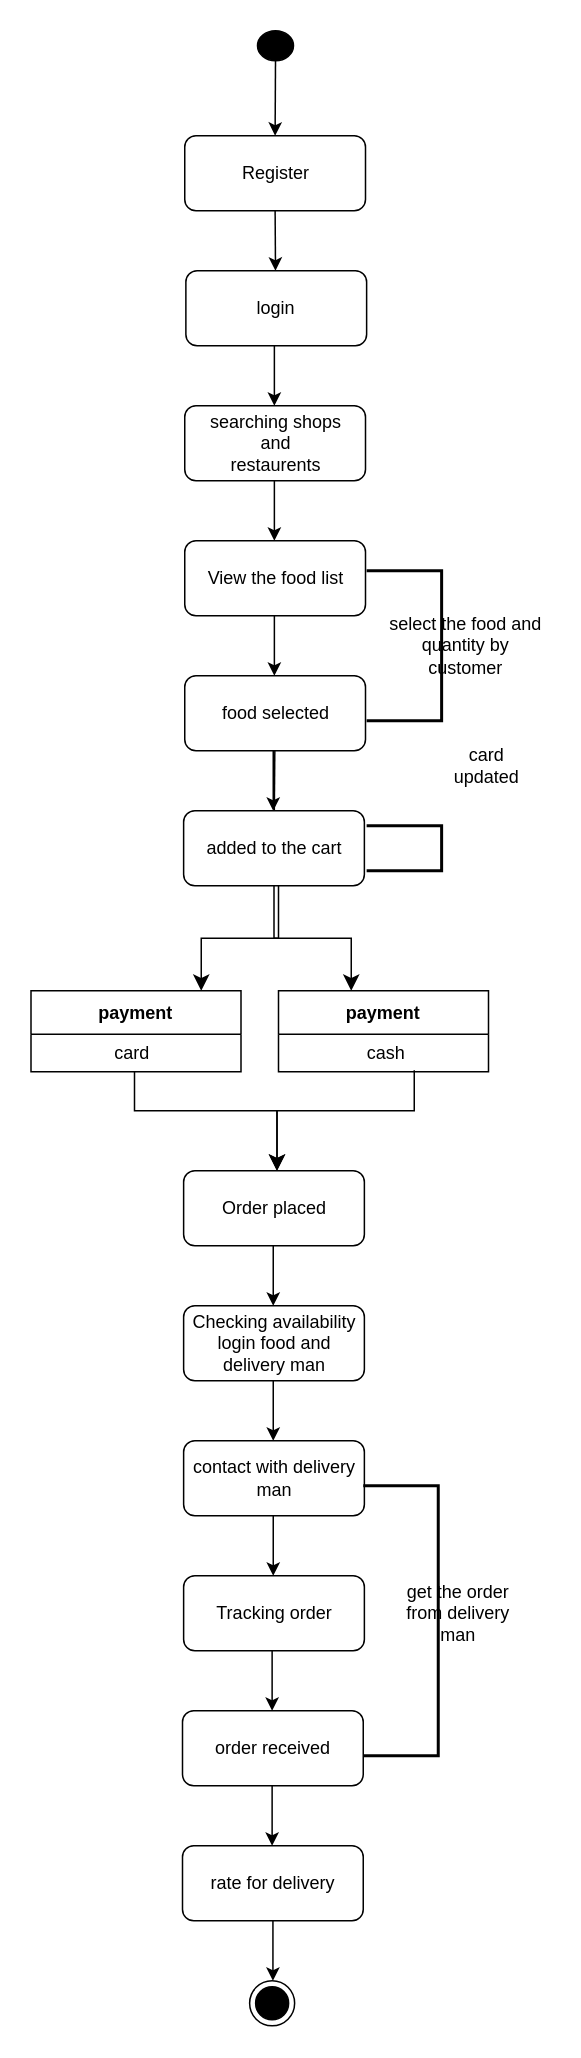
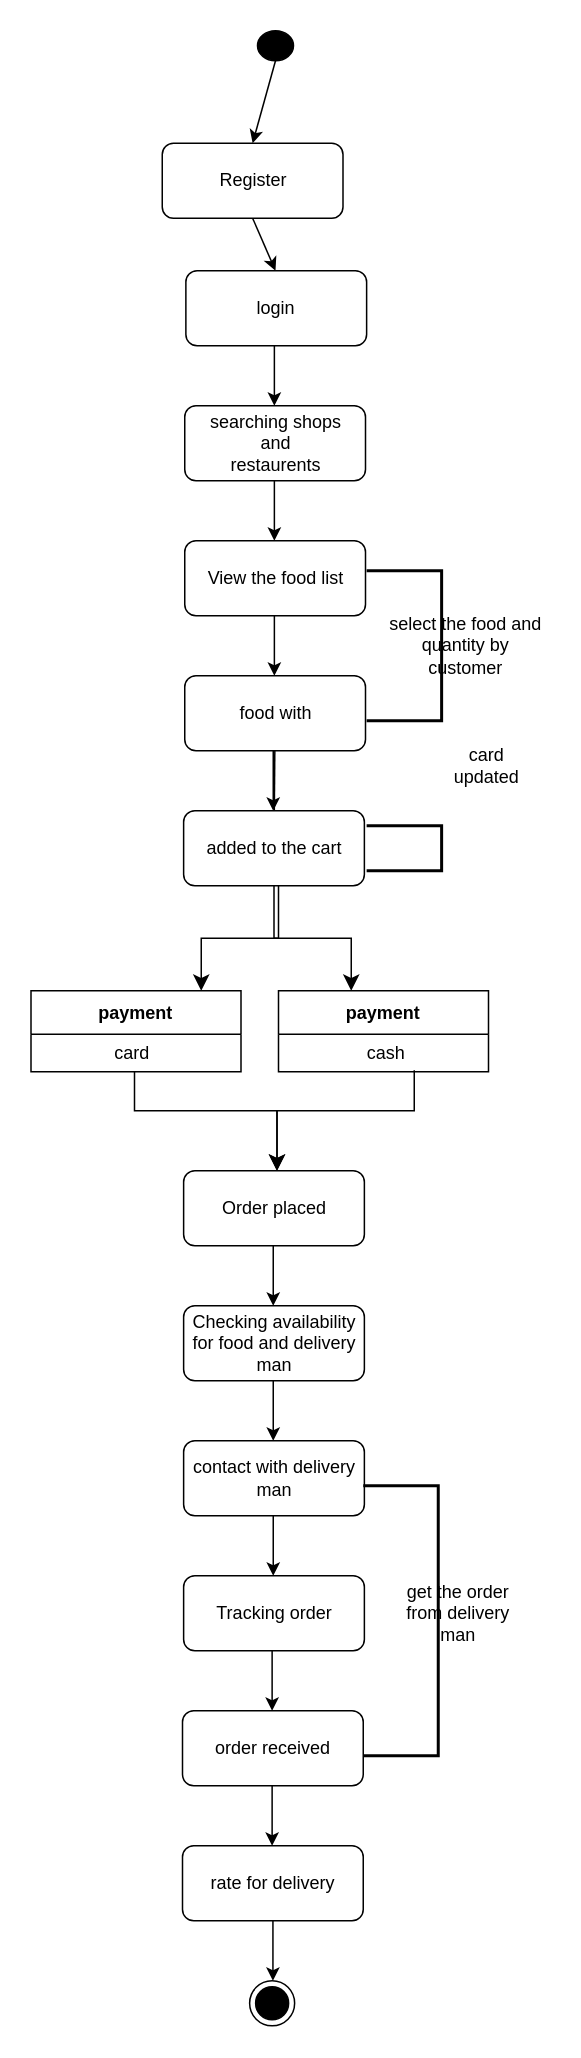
  <mxCell id="0" />
  <mxCell id="1" parent="0" />
  <mxCell id="2" value="" style="ellipse;fillColor=strokeColor;html=1;" vertex="1" parent="1"><mxGeometry x="171" y="20" width="24" height="20" as="geometry" /></mxCell>
- <mxCell id="3" value="Register" style="rounded=1;whiteSpace=wrap;html=1;" vertex="1" parent="1"><mxGeometry x="122.5" y="90" width="120.5" height="50" as="geometry" /></mxCell>
+ <mxCell id="3" value="Register" style="rounded=1;whiteSpace=wrap;html=1;" vertex="1" parent="1"><mxGeometry x="107.5" y="95" width="120.5" height="50" as="geometry" /></mxCell>
  <mxCell id="4" value="" style="endArrow=classic;html=1;exitX=0.5;exitY=1;exitDx=0;exitDy=0;" edge="1" parent="1" source="3"><mxGeometry width="50" height="50" relative="1" as="geometry"><mxPoint x="185" y="180" as="sourcePoint" /><mxPoint x="183" y="180" as="targetPoint" /></mxGeometry></mxCell>
  <mxCell id="5" value="" style="endArrow=classic;html=1;exitX=0.5;exitY=1;exitDx=0;exitDy=0;entryX=0.5;entryY=0;entryDx=0;entryDy=0;" edge="1" parent="1" source="2" target="3"><mxGeometry width="50" height="50" relative="1" as="geometry"><mxPoint x="185" y="180" as="sourcePoint" /><mxPoint x="235" y="130" as="targetPoint" /></mxGeometry></mxCell>
  <mxCell id="6" value="login" style="rounded=1;whiteSpace=wrap;html=1;" vertex="1" parent="1"><mxGeometry x="123.25" y="180" width="120.5" height="50" as="geometry" /></mxCell>
  <mxCell id="7" value="" style="endArrow=classic;html=1;exitX=0.5;exitY=1;exitDx=0;exitDy=0;" edge="1" parent="1"><mxGeometry width="50" height="50" relative="1" as="geometry"><mxPoint x="182.25" y="230" as="sourcePoint" /><mxPoint x="182.25" y="270" as="targetPoint" /></mxGeometry></mxCell>
  <mxCell id="8" value="" style="endArrow=classic;html=1;exitX=0.5;exitY=1;exitDx=0;exitDy=0;" edge="1" parent="1"><mxGeometry width="50" height="50" relative="1" as="geometry"><mxPoint x="182.25" y="320" as="sourcePoint" /><mxPoint x="182.25" y="360" as="targetPoint" /></mxGeometry></mxCell>
  <mxCell id="9" value="searching shops&lt;div&gt;and&lt;/div&gt;&lt;div&gt;restaurents&lt;/div&gt;" style="rounded=1;whiteSpace=wrap;html=1;" vertex="1" parent="1"><mxGeometry x="122.5" y="270" width="120.5" height="50" as="geometry" /></mxCell>
  <mxCell id="10" value="View the food list" style="rounded=1;whiteSpace=wrap;html=1;" vertex="1" parent="1"><mxGeometry x="122.5" y="360" width="120.5" height="50" as="geometry" /></mxCell>
  <mxCell id="11" value="" style="endArrow=classic;html=1;exitX=0.5;exitY=1;exitDx=0;exitDy=0;" edge="1" parent="1"><mxGeometry width="50" height="50" relative="1" as="geometry"><mxPoint x="182.25" y="410" as="sourcePoint" /><mxPoint x="182.25" y="450" as="targetPoint" /></mxGeometry></mxCell>
  <mxCell id="12" value="" style="edgeStyle=none;html=1;endArrow=none;" edge="1" parent="1" source="13" target="15"><mxGeometry relative="1" as="geometry" /></mxCell>
- <mxCell id="13" value="food selected" style="rounded=1;whiteSpace=wrap;html=1;" vertex="1" parent="1"><mxGeometry x="122.5" y="450" width="120.5" height="50" as="geometry" /></mxCell>
+ <mxCell id="13" value="food with" style="rounded=1;whiteSpace=wrap;html=1;" vertex="1" parent="1"><mxGeometry x="122.5" y="450" width="120.5" height="50" as="geometry" /></mxCell>
  <mxCell id="14" value="" style="endArrow=classic;html=1;exitX=0.5;exitY=1;exitDx=0;exitDy=0;" edge="1" parent="1"><mxGeometry width="50" height="50" relative="1" as="geometry"><mxPoint x="181.5" y="500" as="sourcePoint" /><mxPoint x="181.5" y="540" as="targetPoint" /></mxGeometry></mxCell>
  <mxCell id="15" value="added to the cart" style="rounded=1;whiteSpace=wrap;html=1;" vertex="1" parent="1"><mxGeometry x="121.75" y="540" width="120.5" height="50" as="geometry" /></mxCell>
  <mxCell id="16" value="payment" style="swimlane;fontStyle=1;align=center;verticalAlign=middle;childLayout=stackLayout;horizontal=1;startSize=29;horizontalStack=0;resizeParent=1;resizeParentMax=0;resizeLast=0;collapsible=0;marginBottom=0;html=1;whiteSpace=wrap;" vertex="1" parent="1"><mxGeometry x="20" y="660" width="140" height="54" as="geometry" /></mxCell>
  <mxCell id="17" value="&amp;nbsp; &amp;nbsp; &amp;nbsp; &amp;nbsp; &amp;nbsp; &amp;nbsp; &amp;nbsp; &amp;nbsp;card" style="text;html=1;strokeColor=none;fillColor=none;align=left;verticalAlign=middle;spacingLeft=4;spacingRight=4;overflow=hidden;rotatable=0;points=[[0,0.5],[1,0.5]];portConstraint=eastwest;whiteSpace=wrap;" vertex="1" parent="16"><mxGeometry y="29" width="140" height="25" as="geometry" /></mxCell>
  <mxCell id="18" value="" style="edgeStyle=elbowEdgeStyle;elbow=vertical;endArrow=classic;html=1;curved=0;rounded=0;endSize=8;startSize=8;" edge="1" parent="1"><mxGeometry width="50" height="50" relative="1" as="geometry"><mxPoint x="185" y="590" as="sourcePoint" /><mxPoint x="133.5" y="660" as="targetPoint" /></mxGeometry></mxCell>
  <mxCell id="19" value="" style="edgeStyle=elbowEdgeStyle;elbow=vertical;endArrow=classic;html=1;curved=0;rounded=0;endSize=8;startSize=8;exitX=0.5;exitY=1;exitDx=0;exitDy=0;" edge="1" parent="1" source="15"><mxGeometry width="50" height="50" relative="1" as="geometry"><mxPoint x="183.5" y="610" as="sourcePoint" /><mxPoint x="233.5" y="660" as="targetPoint" /></mxGeometry></mxCell>
  <mxCell id="20" value="payment" style="swimlane;fontStyle=1;align=center;verticalAlign=middle;childLayout=stackLayout;horizontal=1;startSize=29;horizontalStack=0;resizeParent=1;resizeParentMax=0;resizeLast=0;collapsible=0;marginBottom=0;html=1;whiteSpace=wrap;" vertex="1" parent="1"><mxGeometry x="185" y="660" width="140" height="54" as="geometry" /></mxCell>
  <mxCell id="21" value="&amp;nbsp; &amp;nbsp; &amp;nbsp; &amp;nbsp; &amp;nbsp; &amp;nbsp; &amp;nbsp; &amp;nbsp; cash" style="text;html=1;strokeColor=none;fillColor=none;align=left;verticalAlign=middle;spacingLeft=4;spacingRight=4;overflow=hidden;rotatable=0;points=[[0,0.5],[1,0.5]];portConstraint=eastwest;whiteSpace=wrap;" vertex="1" parent="20"><mxGeometry y="29" width="140" height="25" as="geometry" /></mxCell>
  <mxCell id="22" value="" style="edgeStyle=elbowEdgeStyle;elbow=vertical;endArrow=classic;html=1;curved=0;rounded=0;endSize=8;startSize=8;entryX=0.5;entryY=0;entryDx=0;entryDy=0;" edge="1" parent="1"><mxGeometry width="50" height="50" relative="1" as="geometry"><mxPoint x="275.5" y="713" as="sourcePoint" /><mxPoint x="184" y="780" as="targetPoint" /><Array as="points"><mxPoint x="237" y="740" /></Array></mxGeometry></mxCell>
  <mxCell id="23" value="" style="edgeStyle=elbowEdgeStyle;elbow=vertical;endArrow=classic;html=1;curved=0;rounded=0;endSize=8;startSize=8;entryX=0.5;entryY=0;entryDx=0;entryDy=0;" edge="1" parent="1"><mxGeometry width="50" height="50" relative="1" as="geometry"><mxPoint x="89" y="714" as="sourcePoint" /><mxPoint x="184" y="780" as="targetPoint" /><Array as="points"><mxPoint x="132" y="740" /></Array></mxGeometry></mxCell>
  <mxCell id="24" value="Order placed" style="rounded=1;whiteSpace=wrap;html=1;" vertex="1" parent="1"><mxGeometry x="121.75" y="780" width="120.5" height="50" as="geometry" /></mxCell>
  <mxCell id="25" value="" style="endArrow=classic;html=1;exitX=0.5;exitY=1;exitDx=0;exitDy=0;" edge="1" parent="1"><mxGeometry width="50" height="50" relative="1" as="geometry"><mxPoint x="181.5" y="830" as="sourcePoint" /><mxPoint x="181.5" y="870" as="targetPoint" /></mxGeometry></mxCell>
  <mxCell id="26" value="" style="endArrow=classic;html=1;exitX=0.5;exitY=1;exitDx=0;exitDy=0;" edge="1" parent="1"><mxGeometry width="50" height="50" relative="1" as="geometry"><mxPoint x="181.5" y="920" as="sourcePoint" /><mxPoint x="181.5" y="960" as="targetPoint" /></mxGeometry></mxCell>
- <mxCell id="27" value="Checking availability login food and delivery man" style="rounded=1;whiteSpace=wrap;html=1;" vertex="1" parent="1"><mxGeometry x="121.75" y="870" width="120.5" height="50" as="geometry" /></mxCell>
+ <mxCell id="27" value="Checking availability for food and delivery man" style="rounded=1;whiteSpace=wrap;html=1;" vertex="1" parent="1"><mxGeometry x="121.75" y="870" width="120.5" height="50" as="geometry" /></mxCell>
  <mxCell id="28" value="contact with delivery man" style="rounded=1;whiteSpace=wrap;html=1;" vertex="1" parent="1"><mxGeometry x="121.75" y="960" width="120.5" height="50" as="geometry" /></mxCell>
  <mxCell id="29" value="" style="endArrow=classic;html=1;exitX=0.5;exitY=1;exitDx=0;exitDy=0;" edge="1" parent="1"><mxGeometry width="50" height="50" relative="1" as="geometry"><mxPoint x="181.5" y="1010" as="sourcePoint" /><mxPoint x="181.5" y="1050" as="targetPoint" /></mxGeometry></mxCell>
  <mxCell id="30" value="Tracking order" style="rounded=1;whiteSpace=wrap;html=1;" vertex="1" parent="1"><mxGeometry x="121.75" y="1050" width="120.5" height="50" as="geometry" /></mxCell>
  <mxCell id="31" value="" style="endArrow=classic;html=1;exitX=0.5;exitY=1;exitDx=0;exitDy=0;" edge="1" parent="1"><mxGeometry width="50" height="50" relative="1" as="geometry"><mxPoint x="180.75" y="1100" as="sourcePoint" /><mxPoint x="180.75" y="1140" as="targetPoint" /></mxGeometry></mxCell>
  <mxCell id="32" value="order received" style="rounded=1;whiteSpace=wrap;html=1;" vertex="1" parent="1"><mxGeometry x="121" y="1140" width="120.5" height="50" as="geometry" /></mxCell>
  <mxCell id="33" value="" style="endArrow=classic;html=1;exitX=0.5;exitY=1;exitDx=0;exitDy=0;" edge="1" parent="1"><mxGeometry width="50" height="50" relative="1" as="geometry"><mxPoint x="180.75" y="1190" as="sourcePoint" /><mxPoint x="180.75" y="1230" as="targetPoint" /></mxGeometry></mxCell>
  <mxCell id="34" value="rate for delivery" style="rounded=1;whiteSpace=wrap;html=1;" vertex="1" parent="1"><mxGeometry x="121" y="1230" width="120.5" height="50" as="geometry" /></mxCell>
  <mxCell id="35" value="" style="endArrow=classic;html=1;exitX=0.5;exitY=1;exitDx=0;exitDy=0;" edge="1" parent="1"><mxGeometry width="50" height="50" relative="1" as="geometry"><mxPoint x="181.29" y="1280" as="sourcePoint" /><mxPoint x="181.29" y="1320" as="targetPoint" /></mxGeometry></mxCell>
  <mxCell id="36" value="" style="ellipse;html=1;shape=endState;fillColor=strokeColor;" vertex="1" parent="1"><mxGeometry x="165.75" y="1320" width="30" height="30" as="geometry" /></mxCell>
  <mxCell id="37" value="" style="strokeWidth=2;html=1;shape=mxgraph.flowchart.annotation_1;align=left;pointerEvents=1;rotation=-180;" vertex="1" parent="1"><mxGeometry x="243.75" y="380" width="50" height="100" as="geometry" /></mxCell>
  <mxCell id="38" value="select the food and quantity by customer" style="text;strokeColor=none;align=center;fillColor=none;html=1;verticalAlign=middle;whiteSpace=wrap;rounded=0;" vertex="1" parent="1"><mxGeometry x="255" y="410" width="110" height="40" as="geometry" /></mxCell>
  <mxCell id="39" value="" style="strokeWidth=2;html=1;shape=mxgraph.flowchart.annotation_1;align=left;pointerEvents=1;rotation=-180;" vertex="1" parent="1"><mxGeometry x="243.75" y="550" width="50" height="30" as="geometry" /></mxCell>
  <mxCell id="40" value="card updated" style="text;strokeColor=none;align=center;fillColor=none;html=1;verticalAlign=middle;whiteSpace=wrap;rounded=0;" vertex="1" parent="1"><mxGeometry x="293.75" y="495" width="60" height="30" as="geometry" /></mxCell>
  <mxCell id="41" value="" style="strokeWidth=2;html=1;shape=mxgraph.flowchart.annotation_1;align=left;pointerEvents=1;rotation=-180;" vertex="1" parent="1"><mxGeometry x="241.5" y="990" width="50" height="180" as="geometry" /></mxCell>
  <mxCell id="42" value="get the order from delivery man" style="text;strokeColor=none;align=center;fillColor=none;html=1;verticalAlign=middle;whiteSpace=wrap;rounded=0;" vertex="1" parent="1"><mxGeometry x="265" y="1055" width="80" height="40" as="geometry" /></mxCell>
